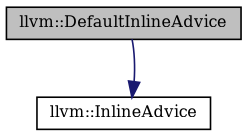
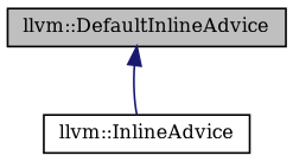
  digraph {
    fontname="DejaVu Serif"
    node [color=black fontname="DejaVu Serif" fontsize=10 shape=record]
    n1 [fillcolor=grey75 fontcolor=black height=0.2 label="llvm::DefaultInlineAdvice" style=filled width=0.4]
    n2 [height=0.2 label="llvm::InlineAdvice" width=0.4]
-   n2 -> n1 [color=midnightblue dir=back fontname="DejaVu Serif" fontsize=10 labelfontname=Helvetica labelfontsize=10 style=solid]
+   n1 -> n2 [color=midnightblue dir=back fontname="DejaVu Serif" fontsize=10 labelfontname=Helvetica labelfontsize=10 style=solid]
  }
